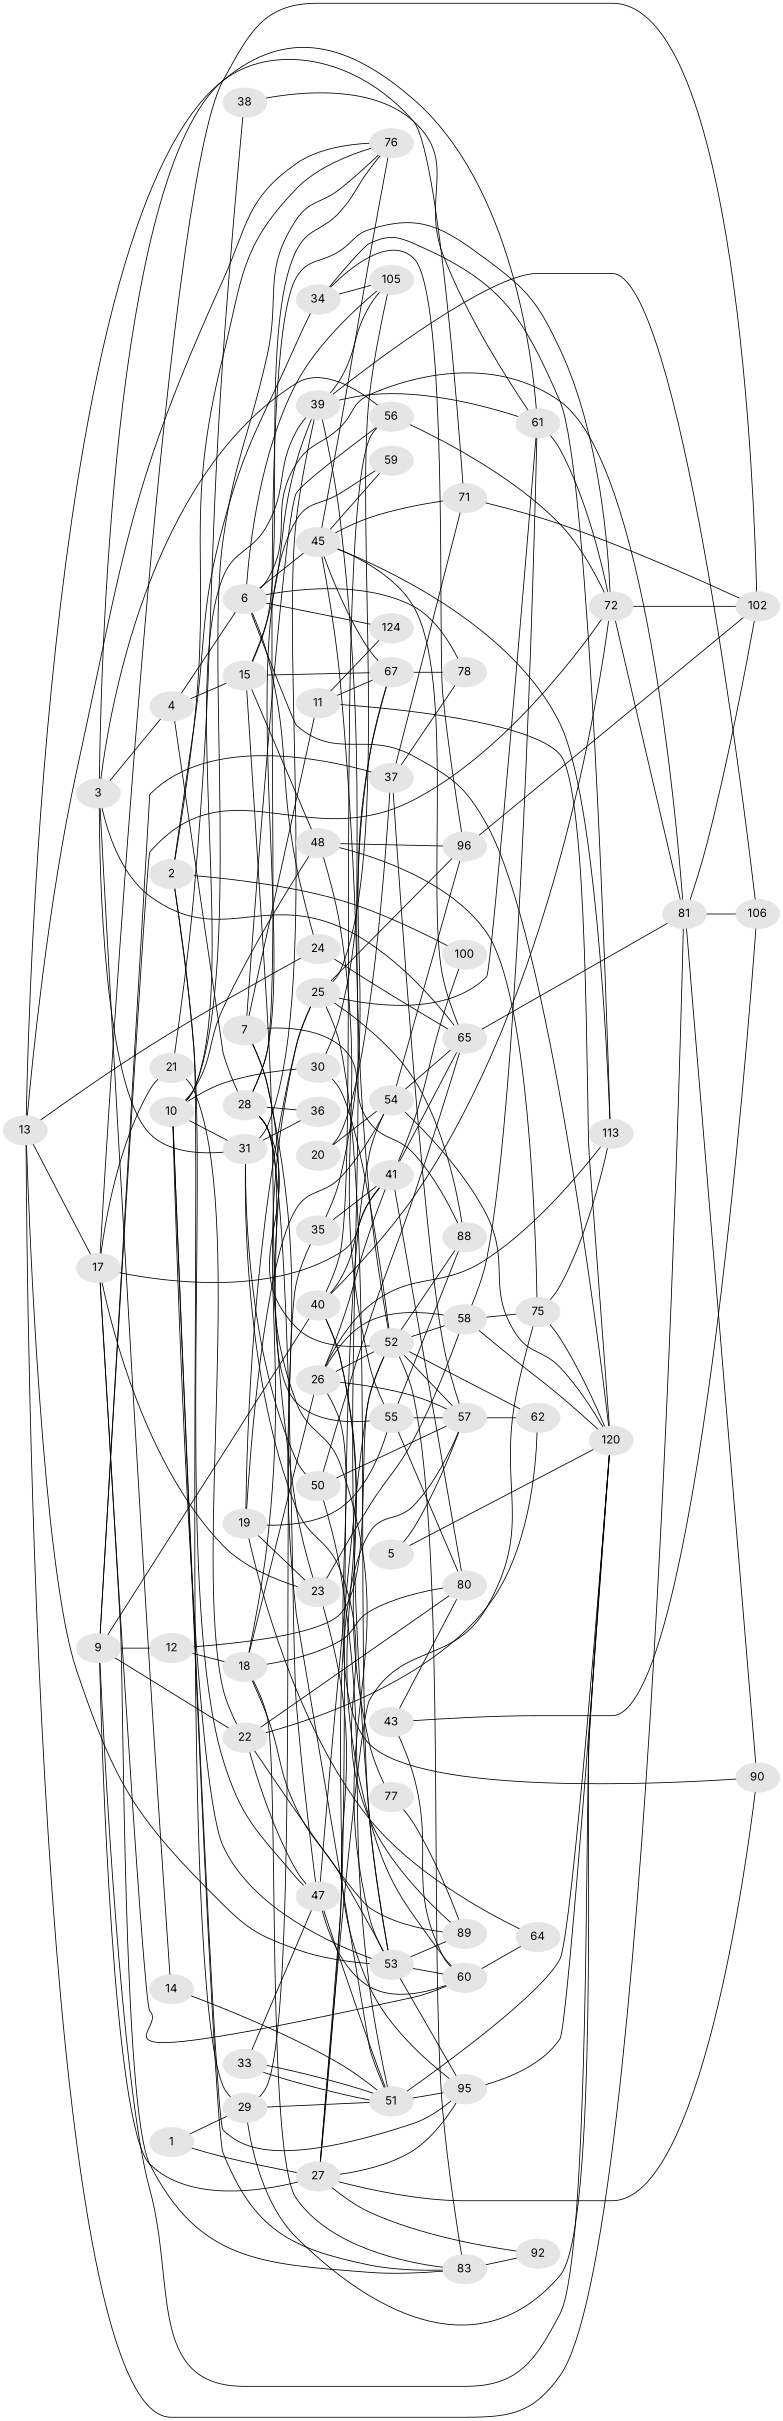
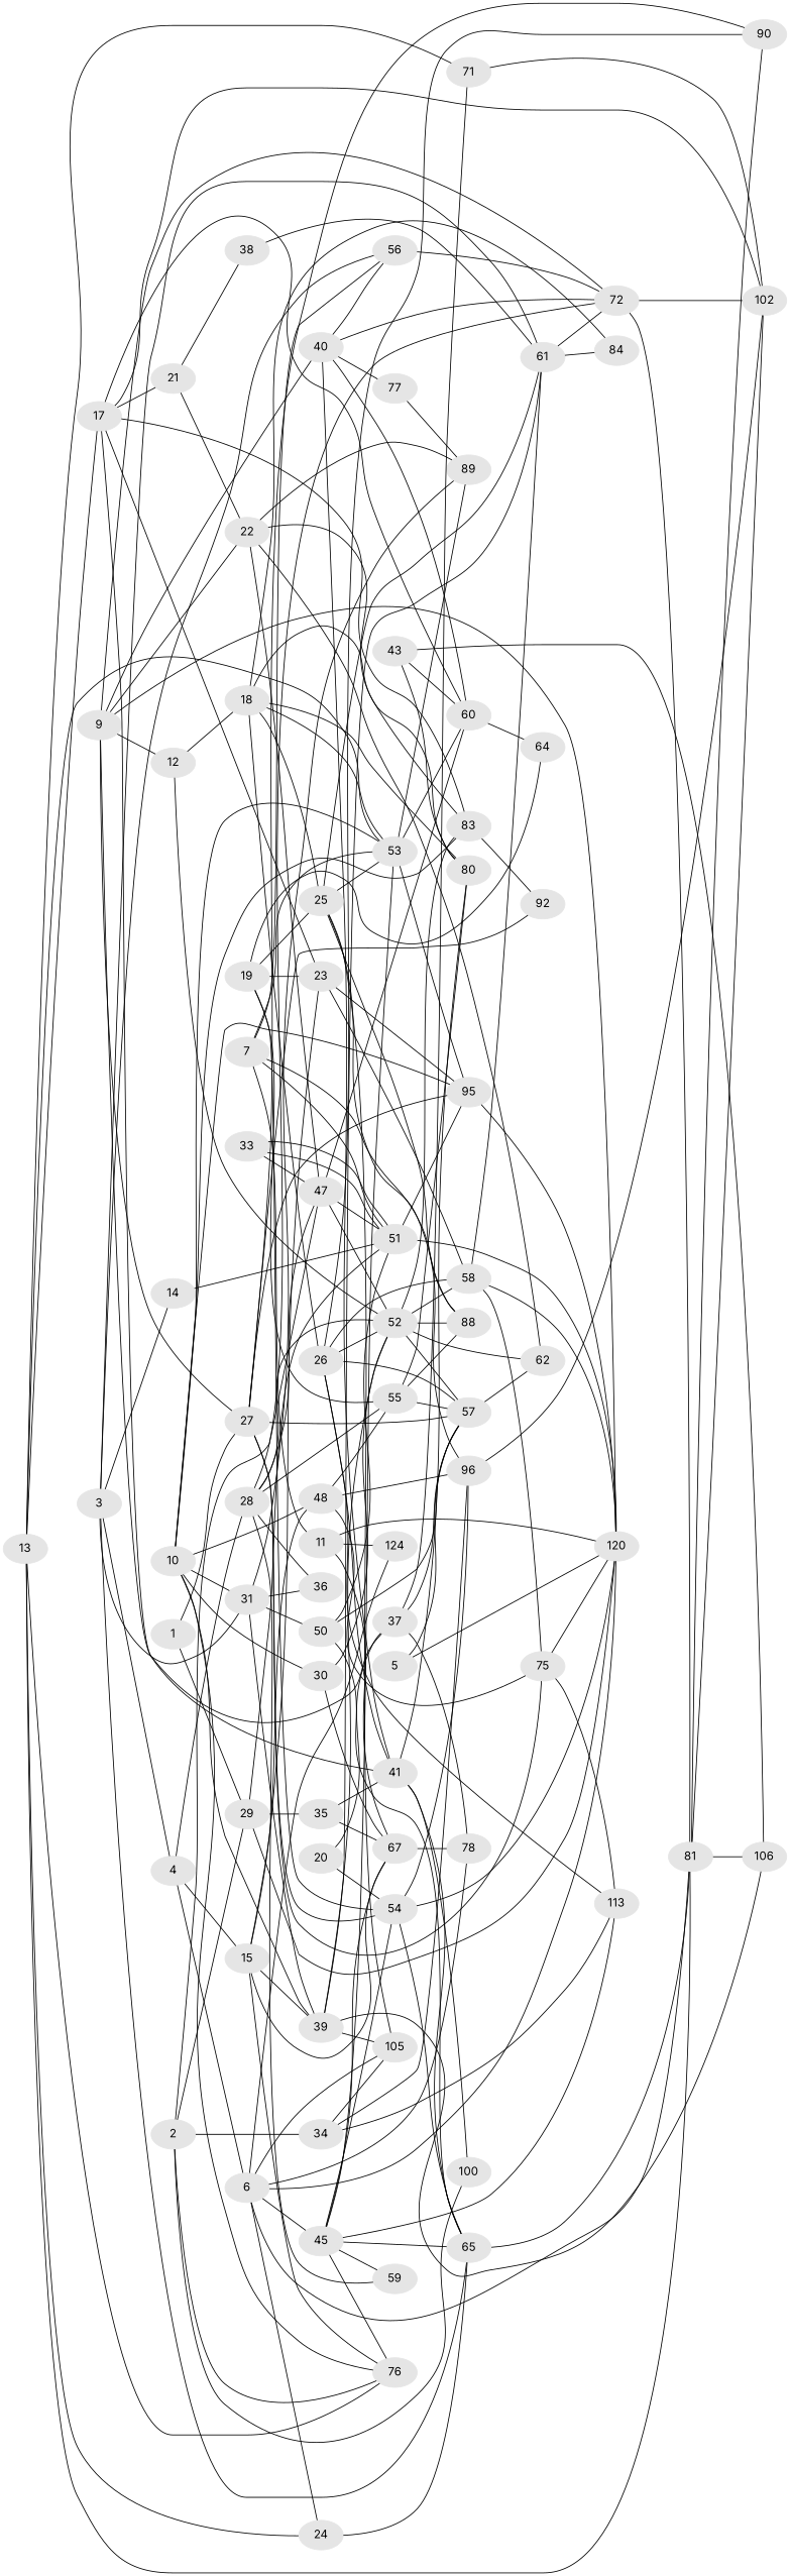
  graph {
    fontname=Inter
    rankdir=LR
    node [color=gray90 fontname=Inter style=filled]
    edge [fontname=Inter]
    27 [super="+115"]
    57 [super="+122"]
    95 [super="+117"]
    54
    90
    75
    92
    1
    29 [super="+85"]
    120 [super="+126"]
    51 [super="+86"]
    35
    2 [super="+93"]
    34
    47 [super="+99"]
    76
    100
    105
    96 [super="+118"]
    113 [super="+121"]
    52 [super="+66"]
    60 [super="+82"]
    3
    4
    14
    31 [super="+103"]
    56
    61 [super="+110"]
    65 [super="+97"]
    6 [super="+111"]
    15 [super="+127"]
    28 [super="+32"]
    39 [super="+98"]
    89
    36
    50 [super="+94"]
    72 [super="+74"]
+   84
    81 [super="+107"]
    24
    45 [super="+63"]
    78
    124
    48 [super="+116"]
    67 [super="+109"]
    23 [super="+101"]
    55 [super="+104"]
    59
    62
    5
    53 [super="+123"]
    71
    102
    106 [super="+119"]
    7 [super="+8"]
    11
    88 [super="+108"]
    9 [super="+49"]
    12
    22 [super="+112"]
    37 [super="+69"]
    40 [super="+44"]
    18 [super="+46"]
    80 [super="+125"]
    41 [super="+87"]
    77
    10 [super="+73"]
    30
    83
    25 [super="+114"]
    26 [super="+68"]
    58 [super="+79"]
    13 [super="+91"]
    17 [super="+42"]
    21
    33
    38
    64
    19 [super="+70"]
    20
    43
    27 -- 57
    27 -- 95
    27 -- 54
    27 -- 90
    27 -- 75
    27 -- 92
    57 -- 62
    95 -- 120
    54 -- 120
    54 -- 96
    54 -- 65
    75 -- 120
    75 -- 113
    1 -- 27
    1 -- 29
    29 -- 120
    29 -- 51
    29 -- 35
    51 -- 95
    51 -- 120
    35 -- 67
    35 -- 41
    2 -- 29
    2 -- 34
    2 -- 47
    2 -- 76
    2 -- 100
    34 -- 105
    34 -- 96
    34 -- 113
    47 -- 51
    47 -- 52
    47 -- 60
    96 -- 102
    52 -- 57
    52 -- 62
    52 -- 88
    52 -- 83
    52 -- 58
    60 -- 64
    3 -- 4
    3 -- 14
    3 -- 31
    3 -- 56
    3 -- 61
    3 -- 65
    4 -- 6
    4 -- 15
    4 -- 28
    14 -- 51
    31 -- 39
    31 -- 89
    31 -- 36
    31 -- 50
    56 -- 72
    61 -- 72
+   61 -- 84
    65 -- 81
    6 -- 120
    6 -- 105
    6 -- 81
    6 -- 24
    6 -- 45
    6 -- 78
    6 -- 124
    15 -- 76
    15 -- 39
    15 -- 48
    15 -- 67
    15 -- 23
    28 -- 47
    28 -- 52
    28 -- 36
    28 -- 72
    28 -- 55
    28 -- 59 [weight=2]
    39 -- 105
    39 -- 52
    39 -- 61
    39 -- 106
    50 -- 57
    50 -- 51
    50 -- 65
    72 -- 81
    72 -- 102
    81 -- 90
    81 -- 102
    81 -- 106
    24 -- 65
    45 -- 76
    45 -- 113
    45 -- 65
    45 -- 67
    45 -- 59
    45 -- 53
-   45 -- 71
+   45 -- 54
    48 -- 75
    48 -- 96
    48 -- 55
    67 -- 78
    23 -- 95
    23 -- 58
    55 -- 57
    55 -- 88
    55 -- 80
    5 -- 57
    5 -- 120
    53 -- 95
    53 -- 60
    53 -- 89
    71 -- 102
    7 -- 51
    7 -- 56
    7 -- 53
    7 -- 11
    7 -- 88
    11 -- 120
    11 -- 124
    11 -- 67 [weight=2]
    9 -- 27
    9 -- 120
    9 -- 72
    9 -- 12
    9 -- 22
    9 -- 37
    9 -- 40
    12 -- 52
    12 -- 18
    22 -- 47
    22 -- 89
    22 -- 62
    22 -- 80
    37 -- 57
    37 -- 78
    37 -- 71
    40 -- 60
    40 -- 56
    40 -- 72
    40 -- 41
    40 -- 77
+   18 -- 84
    18 -- 53
    18 -- 80
    18 -- 83
    18 -- 25
    18 -- 26
    41 -- 100
    41 -- 65
    41 -- 80
    77 -- 89
    10 -- 95
    10 -- 76
    10 -- 31
    10 -- 39
    10 -- 48
    10 -- 53
    10 -- 30
    10 -- 83
    30 -- 52
    30 -- 67
    83 -- 92
    25 -- 105
    25 -- 96
    25 -- 61
    25 -- 53
    25 -- 88
    26 -- 57
    26 -- 90
    26 -- 113
    26 -- 52
    26 -- 41
    26 -- 58
    58 -- 75
    58 -- 120
    58 -- 61
    13 -- 76
    13 -- 81
    13 -- 24
    13 -- 53
    13 -- 71
    13 -- 17
    17 -- 60
    17 -- 23
    17 -- 102
    17 -- 41
    17 -- 83
    17 -- 21
    21 -- 22
    21 -- 38
    33 -- 51
    33 -- 51
    33 -- 47
    38 -- 61
    19 -- 54
    19 -- 23
    19 -- 55
    19 -- 25
    19 -- 64
    20 -- 54
    20 -- 37
    43 -- 60
    43 -- 106
    43 -- 80
  }
